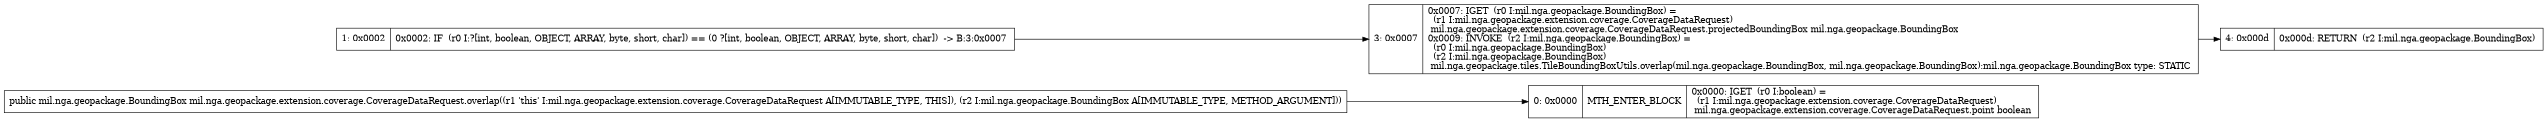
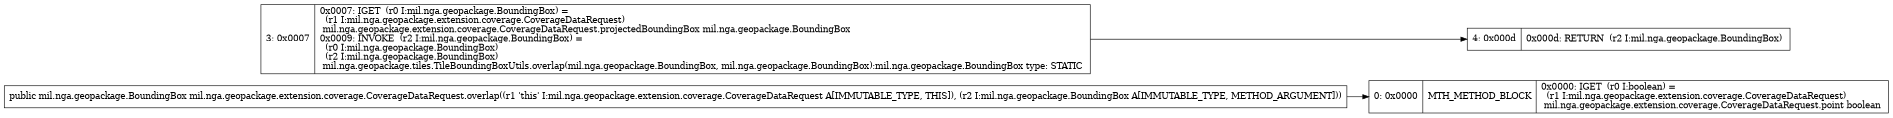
  digraph {
    rankdir=LR
    node [shape=record]
-   n1 [label="{0\:\ 0x0000|MTH_ENTER_BLOCK\l|0x0000: IGET  (r0 I:boolean) = \l  (r1 I:mil.nga.geopackage.extension.coverage.CoverageDataRequest)\l mil.nga.geopackage.extension.coverage.CoverageDataRequest.point boolean \l}"]
-   n2 [label="{1\:\ 0x0002|0x0002: IF  (r0 I:?[int, boolean, OBJECT, ARRAY, byte, short, char]) == (0 ?[int, boolean, OBJECT, ARRAY, byte, short, char])  \-\> B:3:0x0007 \l}"]
+   n1 [label="{0\:\ 0x0000|MTH_METHOD_BLOCK\l|0x0000: IGET  (r0 I:boolean) = \l  (r1 I:mil.nga.geopackage.extension.coverage.CoverageDataRequest)\l mil.nga.geopackage.extension.coverage.CoverageDataRequest.point boolean \l}"]
    n3 [label="{3\:\ 0x0007|0x0007: IGET  (r0 I:mil.nga.geopackage.BoundingBox) = \l  (r1 I:mil.nga.geopackage.extension.coverage.CoverageDataRequest)\l mil.nga.geopackage.extension.coverage.CoverageDataRequest.projectedBoundingBox mil.nga.geopackage.BoundingBox \l0x0009: INVOKE  (r2 I:mil.nga.geopackage.BoundingBox) = \l  (r0 I:mil.nga.geopackage.BoundingBox)\l  (r2 I:mil.nga.geopackage.BoundingBox)\l mil.nga.geopackage.tiles.TileBoundingBoxUtils.overlap(mil.nga.geopackage.BoundingBox, mil.nga.geopackage.BoundingBox):mil.nga.geopackage.BoundingBox type: STATIC \l}"]
    n4 [label="{4\:\ 0x000d|0x000d: RETURN  (r2 I:mil.nga.geopackage.BoundingBox) \l}"]
    n5 [label="{public mil.nga.geopackage.BoundingBox mil.nga.geopackage.extension.coverage.CoverageDataRequest.overlap((r1 'this' I:mil.nga.geopackage.extension.coverage.CoverageDataRequest A[IMMUTABLE_TYPE, THIS]), (r2 I:mil.nga.geopackage.BoundingBox A[IMMUTABLE_TYPE, METHOD_ARGUMENT])) }"]
-   n2 -> n3
    n3 -> n4
    n5 -> n1
  }
